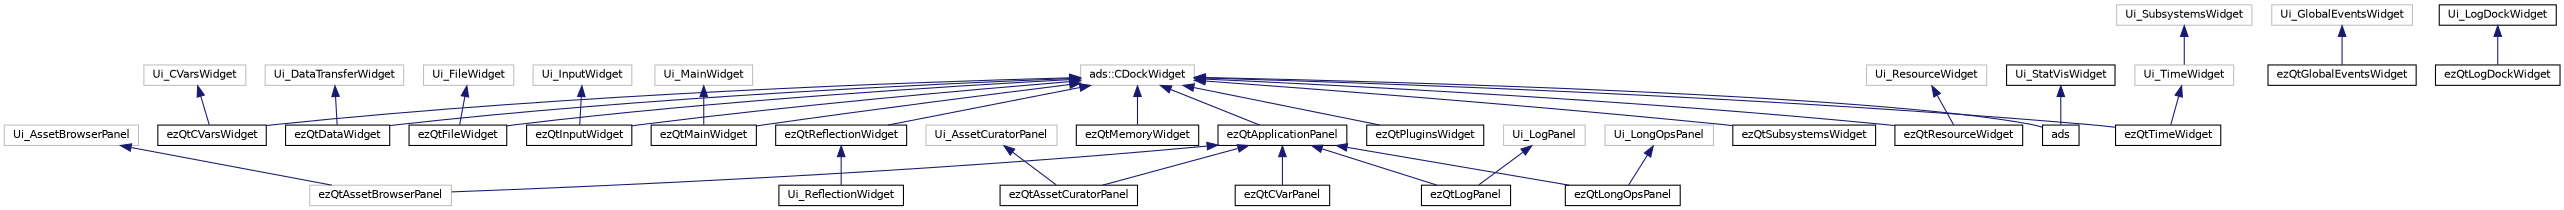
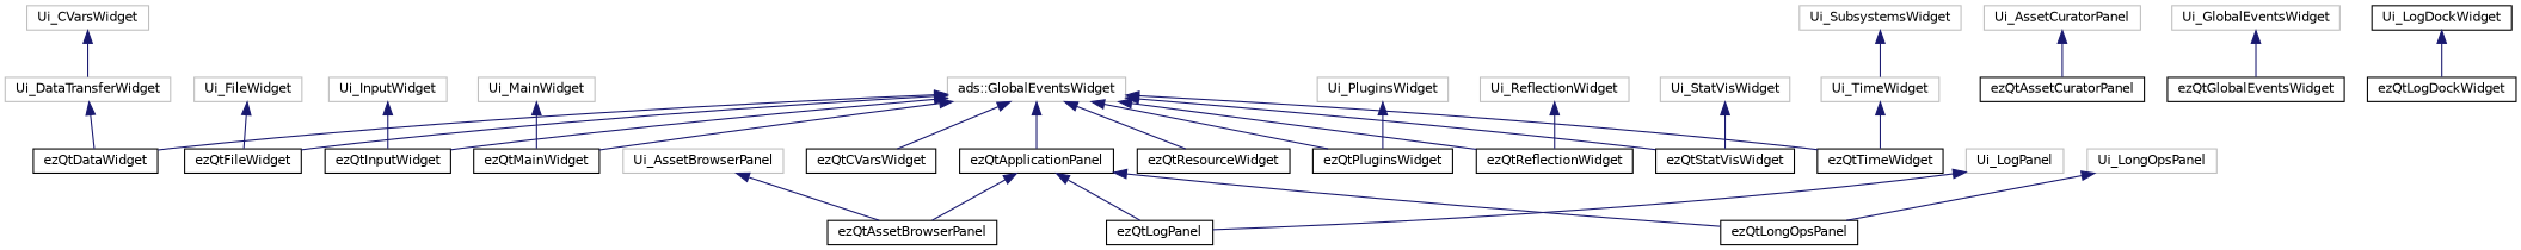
  digraph {
    rankdir=TB
    node [color=black fillcolor=white fontname=Helvetica fontsize=10 shape=record style=filled]
    edge [color=midnightblue dir=back fontname=Helvetica fontsize=10 labelfontname=Helvetica labelfontsize=10 style=solid]
-   n1 [color=grey75 height=0.2 label="ads::CDockWidget" width=0.4]
+   n1 [color=grey75 height=0.2 label="ads::GlobalEventsWidget" width=0.4]
    n2 [height=0.2 label=ezQtApplicationPanel width=0.4]
    n3 [height=0.2 label=ezQtCVarsWidget width=0.4]
    n4 [height=0.2 label=ezQtDataWidget width=0.4]
    n5 [height=0.2 label=ezQtFileWidget width=0.4]
    n6 [height=0.2 label=ezQtInputWidget width=0.4]
    n7 [height=0.2 label=ezQtMainWidget width=0.4]
-   n8 [height=0.2 label=ezQtMemoryWidget width=0.4]
    n9 [height=0.2 label=ezQtPluginsWidget width=0.4]
    n10 [height=0.2 label=ezQtReflectionWidget width=0.4]
    n11 [height=0.2 label=ezQtResourceWidget width=0.4]
-   n12 [height=0.2 label=ads width=0.4]
-   n13 [height=0.2 label=ezQtSubsystemsWidget width=0.4]
+   n12 [height=0.2 label=ezQtStatVisWidget width=0.4]
    n14 [height=0.2 label=ezQtTimeWidget width=0.4]
-   n15 [color=grey75 height=0.2 label=ezQtAssetBrowserPanel width=0.4]
+   n15 [height=0.2 label=ezQtAssetBrowserPanel width=0.4]
    n16 [height=0.2 label=ezQtAssetCuratorPanel width=0.4]
-   n17 [height=0.2 label=ezQtCVarPanel width=0.4]
    n18 [height=0.2 label=ezQtLogPanel width=0.4]
    n19 [height=0.2 label=ezQtLongOpsPanel width=0.4]
    n20 [height=0.2 label=ezQtGlobalEventsWidget width=0.4]
    n21 [height=0.2 label=ezQtLogDockWidget width=0.4]
    n22 [color=grey75 height=0.2 label=Ui_AssetBrowserPanel width=0.4]
    n23 [color=grey75 height=0.2 label=Ui_AssetCuratorPanel width=0.4]
    n24 [color=grey75 height=0.2 label=Ui_CVarsWidget width=0.4]
    n25 [color=grey75 height=0.2 label=Ui_DataTransferWidget width=0.4]
    n26 [color=grey75 height=0.2 label=Ui_FileWidget width=0.4]
    n27 [color=grey75 height=0.2 label=Ui_GlobalEventsWidget width=0.4]
    n28 [color=grey75 height=0.2 label=Ui_InputWidget width=0.4]
    n29 [height=0.2 label=Ui_LogDockWidget width=0.4]
    n30 [color=grey75 height=0.2 label=Ui_LogPanel width=0.4]
    n31 [color=grey75 height=0.2 label=Ui_LongOpsPanel width=0.4]
    n32 [color=grey75 height=0.2 label=Ui_MainWidget width=0.4]
-   n34 [height=0.2 label=Ui_ReflectionWidget width=0.4]
-   n35 [color=grey75 height=0.2 label=Ui_ResourceWidget width=0.4]
-   n36 [height=0.2 label=Ui_StatVisWidget width=0.4]
+   n33 [color=grey75 height=0.2 label=Ui_PluginsWidget width=0.4]
+   n34 [color=grey75 height=0.2 label=Ui_ReflectionWidget width=0.4]
+   n36 [color=grey75 height=0.2 label=Ui_StatVisWidget width=0.4]
    n37 [color=grey75 height=0.2 label=Ui_SubsystemsWidget width=0.4]
    n38 [color=grey75 height=0.2 label=Ui_TimeWidget width=0.4]
    n1 -> n2
    n1 -> n3
    n1 -> n4
    n1 -> n5
    n1 -> n6
    n1 -> n7
-   n1 -> n8
    n1 -> n9
    n1 -> n10
    n1 -> n11
    n1 -> n12
-   n1 -> n13
    n1 -> n14
    n2 -> n15
-   n2 -> n16
-   n2 -> n17
    n2 -> n18
    n2 -> n19
    n22 -> n15
    n23 -> n16
-   n24 -> n3
+   n24 -> n25
    n25 -> n4
    n26 -> n5
    n27 -> n20
    n28 -> n6
    n29 -> n21
    n30 -> n18
    n31 -> n19
    n32 -> n7
-   n10 -> n34
-   n35 -> n11
+   n33 -> n9
+   n34 -> n10
    n36 -> n12
    n37 -> n38
    n38 -> n14
  }
